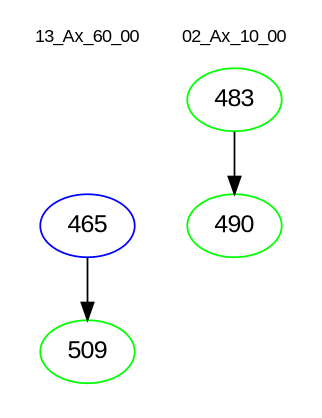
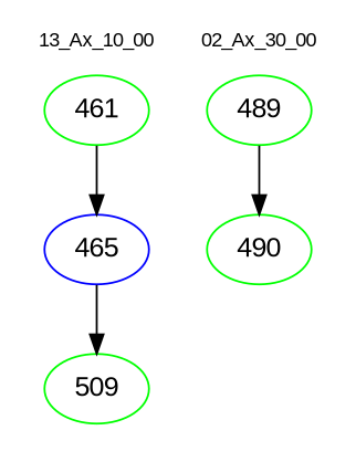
  digraph {
    fontname="Liberation Sans"
    node [color=green fontname="Liberation Sans"]
    edge [color=black fontname="Liberation Sans"]
+   n1 [label=461]
    n2 [label=509]
    n3 [color=blue label=465]
-   n4 [label=483]
+   n4 [label=489]
    n5 [label=490]
    subgraph cluster_1 {
      color=white
      fontsize=10
-     label="13_Ax_60_00"
+     label="13_Ax_10_00"
+     n1
      n2
      n3
    }
    subgraph cluster_2 {
      color=white
      fontsize=10
-     label="02_Ax_10_00"
+     label="02_Ax_30_00"
      n4
      n5
    }
+   n1 -> n3
    n3 -> n2
    n4 -> n5
  }
